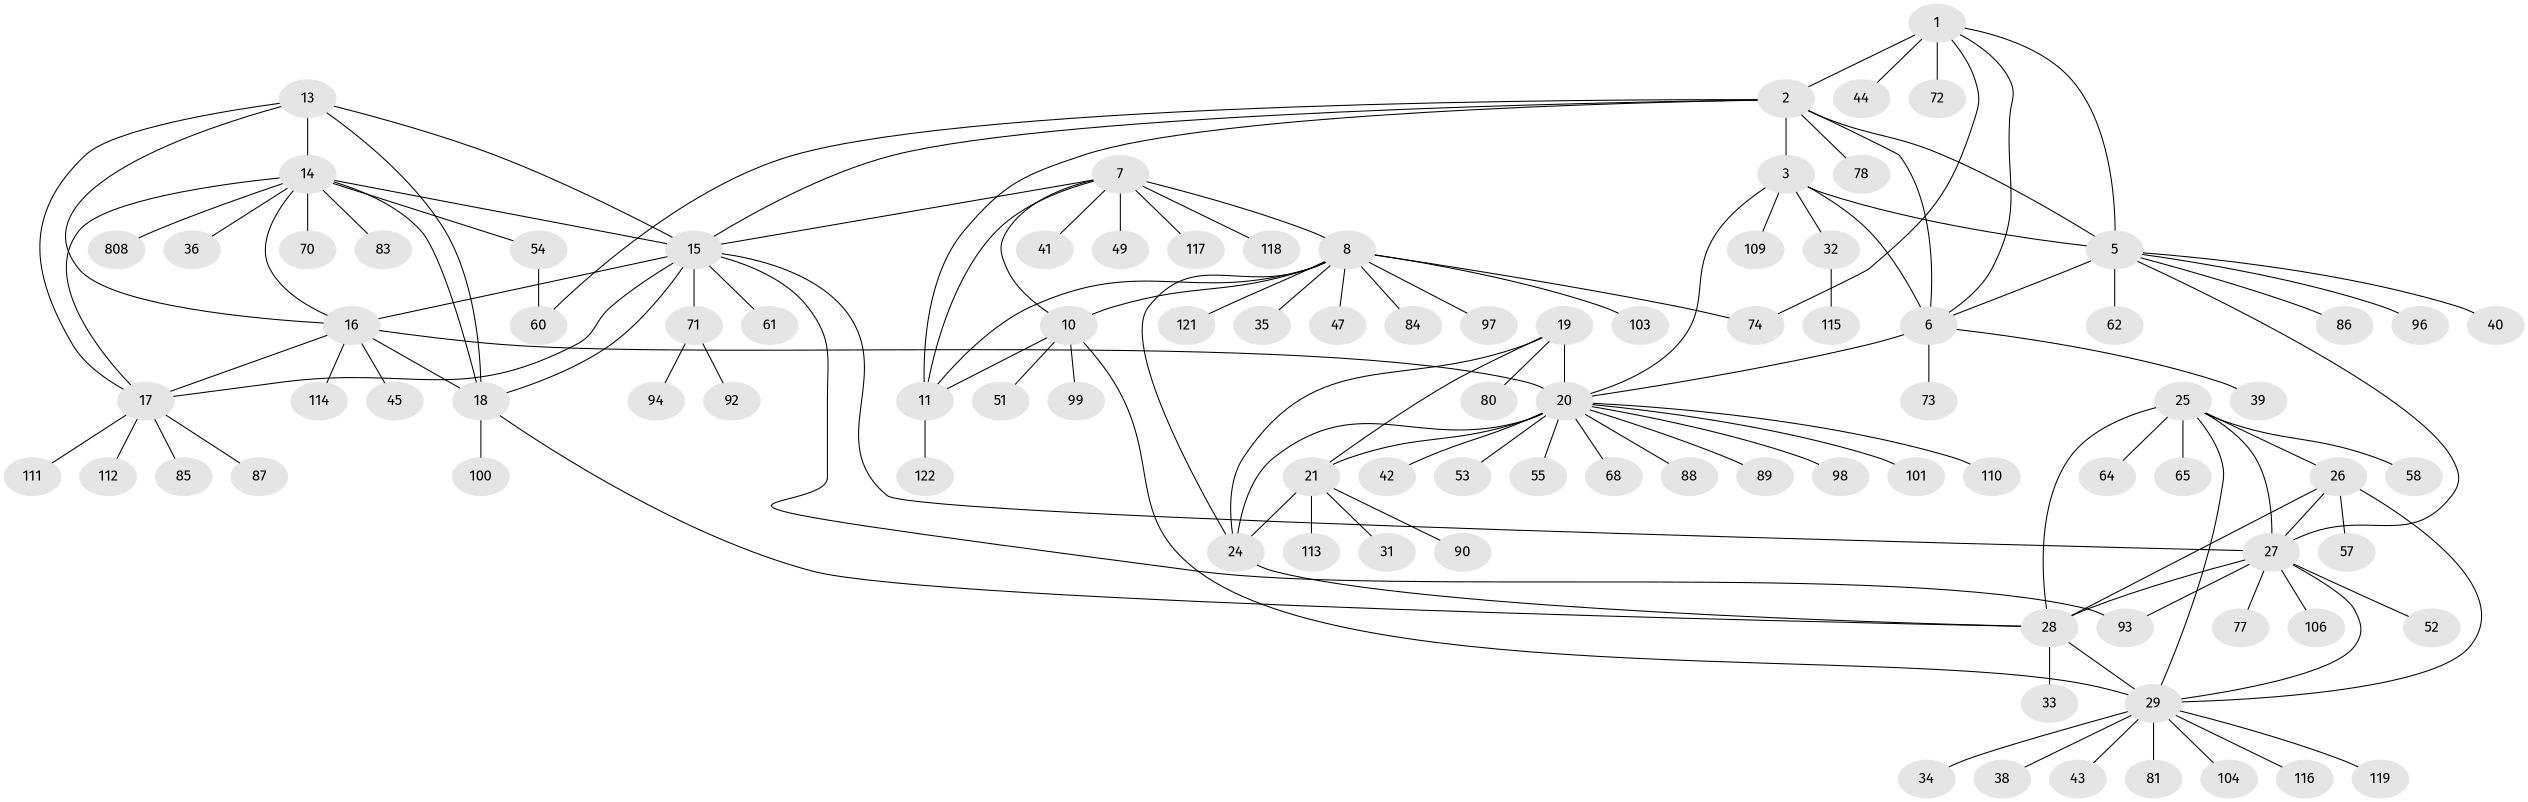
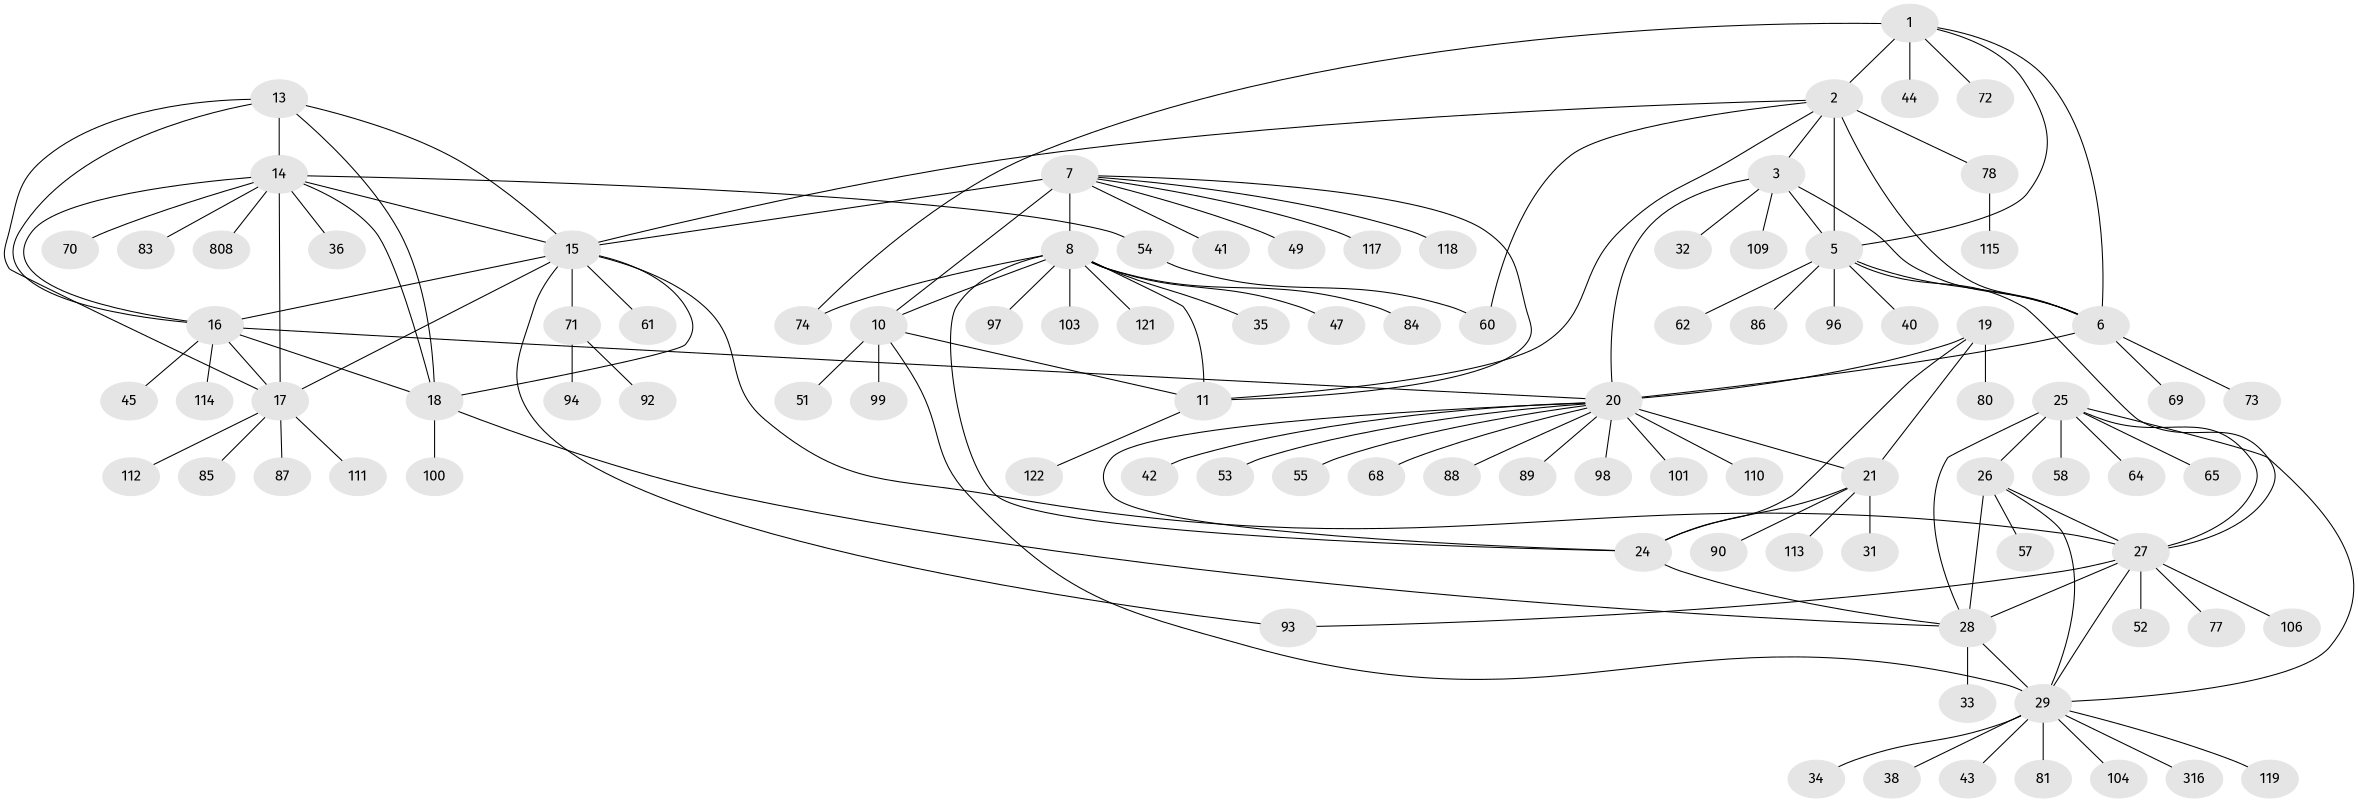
  graph {
    fontname="Fira Sans"
    node [color=gray90 fontname="Fira Sans" style=filled]
    edge [fontname="Fira Sans"]
    2 [super="+4"]
    3 [super="+50"]
    5 [super="+37"]
    6 [super="+107"]
    11
    15 [super="+79"]
    60
    78
    1
    44
    72
    74 [super="+105"]
    20 [super="+22"]
    32 [super="+48"]
    109
    27 [super="+102"]
    40 [super="+69"]
    62
    86
    96
-   39
+   39 [label=69]
    73
    122
    16 [super="+56"]
    17 [super="+68"]
    18 [super="+59"]
    61
    71
    93
    24 [super="+67"]
    21 [super="+75"]
    42
    53 [super="+66"]
    55
    n35 [label=68]
    88
    89
    98
    101
    110
    115
    29 [super="+120"]
    28 [super="+30"]
    52
    77
    106
    7 [super="+9"]
    8 [super="+12"]
    10 [super="+76"]
    41
    49
    117
    118
    35
    47
    84
    97
    103
    121
    51
    99
    34
    38
    43
    81
    104
-   116
+   116 [label=316]
    119
    14 [super="+46"]
    36
    54 [super="+95"]
    70
    83
    n74 [label=808]
    13
    45 [super="+82"]
    114
    85
    87
    111
    112
    100
    92
    94
    33
    19 [super="+23"]
    80
    31
    90
    113
    25
    26
    58
    64 [super="+91"]
    65
    57
    2 -- 3 [weight=2]
    2 -- 5 [weight=2]
    2 -- 6 [weight=2]
    2 -- 11
    2 -- 15
    2 -- 60
    2 -- 78
    3 -- 5
    3 -- 6
    3 -- 20
    3 -- 32
    3 -- 109
    5 -- 6
    5 -- 27
    5 -- 40
    5 -- 62
    5 -- 86
    5 -- 96
    6 -- 20
    6 -- 39
    6 -- 73
    11 -- 122
    15 -- 27
    15 -- 16
    15 -- 17
    15 -- 18
    15 -- 61
    15 -- 71
    15 -- 93
    1 -- 2 [weight=2]
    1 -- 5
    1 -- 6
    1 -- 44
    1 -- 72
    1 -- 74
    20 -- 24 [weight=2]
    20 -- 21 [weight=2]
    20 -- 42
    20 -- 53
    20 -- 55
    20 -- n35
    20 -- 88
    20 -- 89
    20 -- 98
    20 -- 101
    20 -- 110
-   32 -- 115
+   78 -- 115
    27 -- 93
    27 -- 29
    27 -- 28 [weight=2]
    27 -- 52
    27 -- 77
    27 -- 106
    16 -- 20
    16 -- 17
    16 -- 18
    16 -- 45
    16 -- 114
    17 -- 85
    17 -- 87
    17 -- 111
    17 -- 112
    18 -- 28
    18 -- 100
    71 -- 92
    71 -- 94
    24 -- 28 [weight=2]
    21 -- 24
    21 -- 31
    21 -- 90
    21 -- 113
    29 -- 34
    29 -- 38
    29 -- 43
    29 -- 81
    29 -- 104
    29 -- 116
    29 -- 119
    28 -- 29 [weight=2]
    28 -- 33
    7 -- 11 [weight=2]
    7 -- 15
    7 -- 8 [weight=4]
    7 -- 10 [weight=2]
    7 -- 41
    7 -- 49
    7 -- 117
    7 -- 118
    8 -- 11 [weight=2]
    8 -- 74
    8 -- 24
    8 -- 10 [weight=2]
    8 -- 35
    8 -- 47
    8 -- 84
    8 -- 97
    8 -- 103
    8 -- 121
    10 -- 11
    10 -- 29
    10 -- 51
    10 -- 99
    14 -- 15
    14 -- 16
    14 -- 17
    14 -- 18
    14 -- 36
    14 -- 54
    14 -- 70
    14 -- 83
    14 -- n74
    54 -- 60
    13 -- 15
    13 -- 16
    13 -- 17
    13 -- 18
    13 -- 14
    19 -- 20 [weight=4]
    19 -- 24 [weight=2]
    19 -- 21 [weight=2]
    19 -- 80
    25 -- 27
    25 -- 29
    25 -- 28 [weight=2]
    25 -- 26
    25 -- 58
    25 -- 64
    25 -- 65
    26 -- 27
    26 -- 29
    26 -- 28 [weight=2]
    26 -- 57
  }
